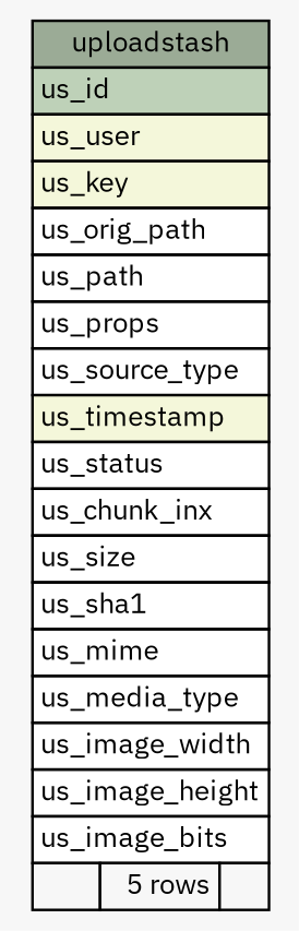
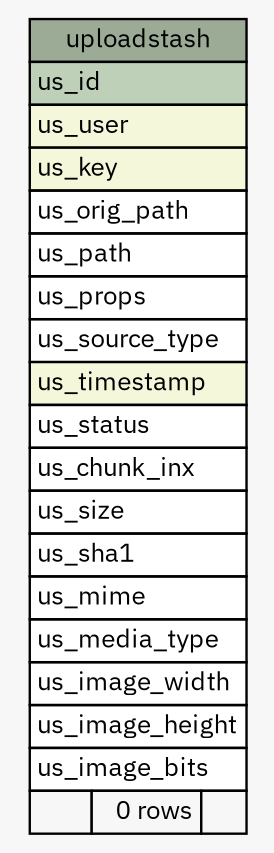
  digraph {
    bgcolor="#f7f7f7"
    fontname="IBM Plex Sans"
    fontsize=11
    nodesep=0.18
    rankdir=TB
    ranksep=0.46
-   n1 [fontname="IBM Plex Sans" fontsize=11 label=<     <TABLE BORDER="0" CELLBORDER="1" CELLSPACING="0" BGCOLOR="#ffffff">       <TR><TD COLSPAN="3" BGCOLOR="#9bab96" ALIGN="CENTER">uploadstash</TD></TR>       <TR><TD PORT="us_id" COLSPAN="3" BGCOLOR="#bed1b8" ALIGN="LEFT">us_id</TD></TR>       <TR><TD PORT="us_user" COLSPAN="3" BGCOLOR="#f4f7da" ALIGN="LEFT">us_user</TD></TR>       <TR><TD PORT="us_key" COLSPAN="3" BGCOLOR="#f4f7da" ALIGN="LEFT">us_key</TD></TR>       <TR><TD PORT="us_orig_path" COLSPAN="3" ALIGN="LEFT">us_orig_path</TD></TR>       <TR><TD PORT="us_path" COLSPAN="3" ALIGN="LEFT">us_path</TD></TR>       <TR><TD PORT="us_props" COLSPAN="3" ALIGN="LEFT">us_props</TD></TR>       <TR><TD PORT="us_source_type" COLSPAN="3" ALIGN="LEFT">us_source_type</TD></TR>       <TR><TD PORT="us_timestamp" COLSPAN="3" BGCOLOR="#f4f7da" ALIGN="LEFT">us_timestamp</TD></TR>       <TR><TD PORT="us_status" COLSPAN="3" ALIGN="LEFT">us_status</TD></TR>       <TR><TD PORT="us_chunk_inx" COLSPAN="3" ALIGN="LEFT">us_chunk_inx</TD></TR>       <TR><TD PORT="us_size" COLSPAN="3" ALIGN="LEFT">us_size</TD></TR>       <TR><TD PORT="us_sha1" COLSPAN="3" ALIGN="LEFT">us_sha1</TD></TR>       <TR><TD PORT="us_mime" COLSPAN="3" ALIGN="LEFT">us_mime</TD></TR>       <TR><TD PORT="us_media_type" COLSPAN="3" ALIGN="LEFT">us_media_type</TD></TR>       <TR><TD PORT="us_image_width" COLSPAN="3" ALIGN="LEFT">us_image_width</TD></TR>       <TR><TD PORT="us_image_height" COLSPAN="3" ALIGN="LEFT">us_image_height</TD></TR>       <TR><TD PORT="us_image_bits" COLSPAN="3" ALIGN="LEFT">us_image_bits</TD></TR>       <TR><TD ALIGN="LEFT" BGCOLOR="#f7f7f7">  </TD><TD ALIGN="RIGHT" BGCOLOR="#f7f7f7">5 rows</TD><TD ALIGN="RIGHT" BGCOLOR="#f7f7f7">  </TD></TR>     </TABLE>> shape=plaintext]
+   n1 [fontname="IBM Plex Sans" fontsize=11 label=<     <TABLE BORDER="0" CELLBORDER="1" CELLSPACING="0" BGCOLOR="#ffffff">       <TR><TD COLSPAN="3" BGCOLOR="#9bab96" ALIGN="CENTER">uploadstash</TD></TR>       <TR><TD PORT="us_id" COLSPAN="3" BGCOLOR="#bed1b8" ALIGN="LEFT">us_id</TD></TR>       <TR><TD PORT="us_user" COLSPAN="3" BGCOLOR="#f4f7da" ALIGN="LEFT">us_user</TD></TR>       <TR><TD PORT="us_key" COLSPAN="3" BGCOLOR="#f4f7da" ALIGN="LEFT">us_key</TD></TR>       <TR><TD PORT="us_orig_path" COLSPAN="3" ALIGN="LEFT">us_orig_path</TD></TR>       <TR><TD PORT="us_path" COLSPAN="3" ALIGN="LEFT">us_path</TD></TR>       <TR><TD PORT="us_props" COLSPAN="3" ALIGN="LEFT">us_props</TD></TR>       <TR><TD PORT="us_source_type" COLSPAN="3" ALIGN="LEFT">us_source_type</TD></TR>       <TR><TD PORT="us_timestamp" COLSPAN="3" BGCOLOR="#f4f7da" ALIGN="LEFT">us_timestamp</TD></TR>       <TR><TD PORT="us_status" COLSPAN="3" ALIGN="LEFT">us_status</TD></TR>       <TR><TD PORT="us_chunk_inx" COLSPAN="3" ALIGN="LEFT">us_chunk_inx</TD></TR>       <TR><TD PORT="us_size" COLSPAN="3" ALIGN="LEFT">us_size</TD></TR>       <TR><TD PORT="us_sha1" COLSPAN="3" ALIGN="LEFT">us_sha1</TD></TR>       <TR><TD PORT="us_mime" COLSPAN="3" ALIGN="LEFT">us_mime</TD></TR>       <TR><TD PORT="us_media_type" COLSPAN="3" ALIGN="LEFT">us_media_type</TD></TR>       <TR><TD PORT="us_image_width" COLSPAN="3" ALIGN="LEFT">us_image_width</TD></TR>       <TR><TD PORT="us_image_height" COLSPAN="3" ALIGN="LEFT">us_image_height</TD></TR>       <TR><TD PORT="us_image_bits" COLSPAN="3" ALIGN="LEFT">us_image_bits</TD></TR>       <TR><TD ALIGN="LEFT" BGCOLOR="#f7f7f7">  </TD><TD ALIGN="RIGHT" BGCOLOR="#f7f7f7">0 rows</TD><TD ALIGN="RIGHT" BGCOLOR="#f7f7f7">  </TD></TR>     </TABLE>> shape=plaintext]
  }
